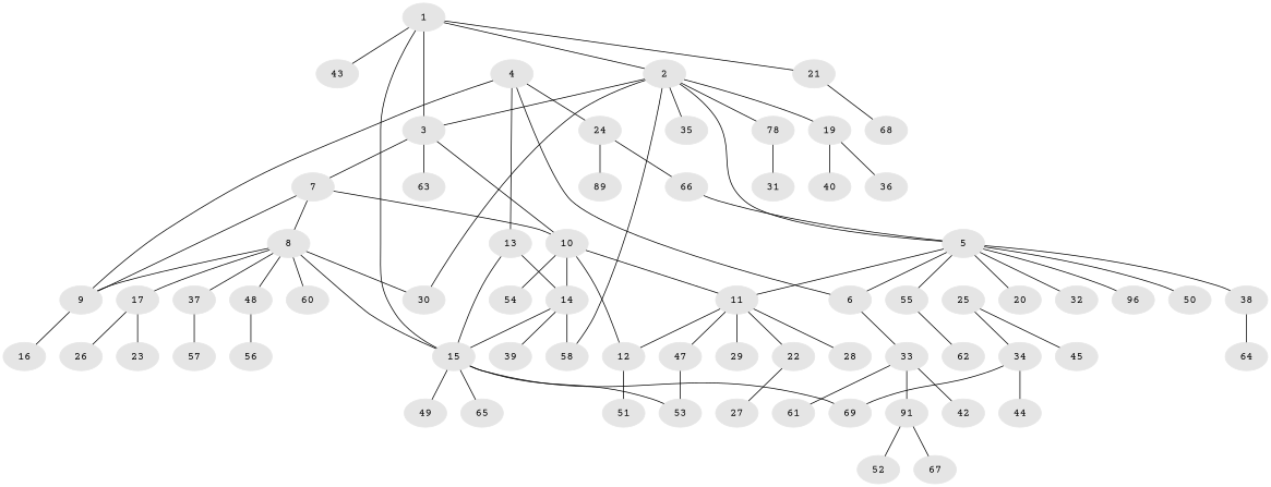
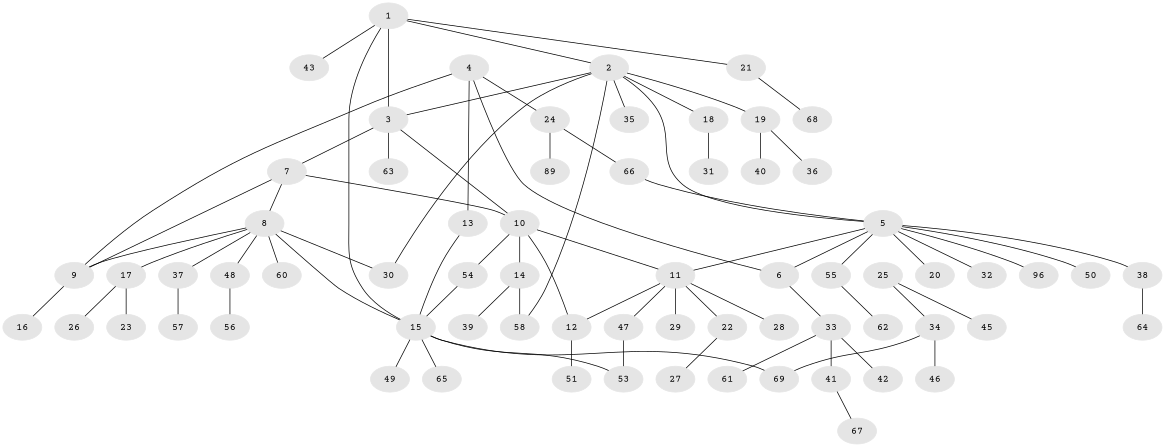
  graph {
    fontname="Courier Prime"
    node [color=gray90 fontname="Courier Prime" style=filled]
    edge [fontname="Courier Prime"]
    1
    2
    3
    15
    21
    43
    5
-   18 [label=78]
+   18
    19
    30
    35
    58
    7
    10
    63
    49
    53
    65
    69
    68
    6
    11
    20
    32
    38
    n26 [label=96]
    50
    55
    31
    36
    40
    9
    8
    12
    14
    54
    4
    13
    24
    33
    16
    n42 [label=89]
    66
    22
    28
    29
    47
    64
    62
-   41 [label=91]
+   41
    42
    61
    17
    37
    48
    60
    23
    26
    57
    56
    51
    39
    27
    25
    34
    45
-   44
-   52
+   44 [label=46]
    67
    1 -- 2
    1 -- 3
    1 -- 15
    1 -- 21
    1 -- 43
    2 -- 3
    2 -- 5
    2 -- 18
    2 -- 19
    2 -- 30
    2 -- 35
    2 -- 58
    3 -- 7
    3 -- 10
    3 -- 63
    15 -- 49
    15 -- 53
    15 -- 65
    15 -- 69
    21 -- 68
    5 -- 6
    5 -- 11
    5 -- 20
    5 -- 32
    5 -- 38
    5 -- n26
    5 -- 50
    5 -- 55
    18 -- 31
    19 -- 36
    19 -- 40
    7 -- 10
    7 -- 9
    7 -- 8
    10 -- 11
    10 -- 12
    10 -- 14
    10 -- 54
    6 -- 33
    11 -- 12
    11 -- 22
    11 -- 28
    11 -- 29
    11 -- 47
    38 -- 64
    55 -- 62
    9 -- 16
    8 -- 15
    8 -- 30
    8 -- 9
    8 -- 17
    8 -- 37
    8 -- 48
    8 -- 60
    12 -- 51
-   14 -- 15
+   54 -- 15
    14 -- 58
    14 -- 39
    4 -- 6
    4 -- 9
    4 -- 13
    4 -- 24
    13 -- 15
-   13 -- 14
    24 -- n42
    24 -- 66
    33 -- 41
    33 -- 42
    33 -- 61
    66 -- 5
    22 -- 27
    47 -- 53
-   41 -- 52
    41 -- 67
    17 -- 23
    17 -- 26
    37 -- 57
    48 -- 56
    25 -- 34
    25 -- 45
    34 -- 69
    34 -- 44
  }
